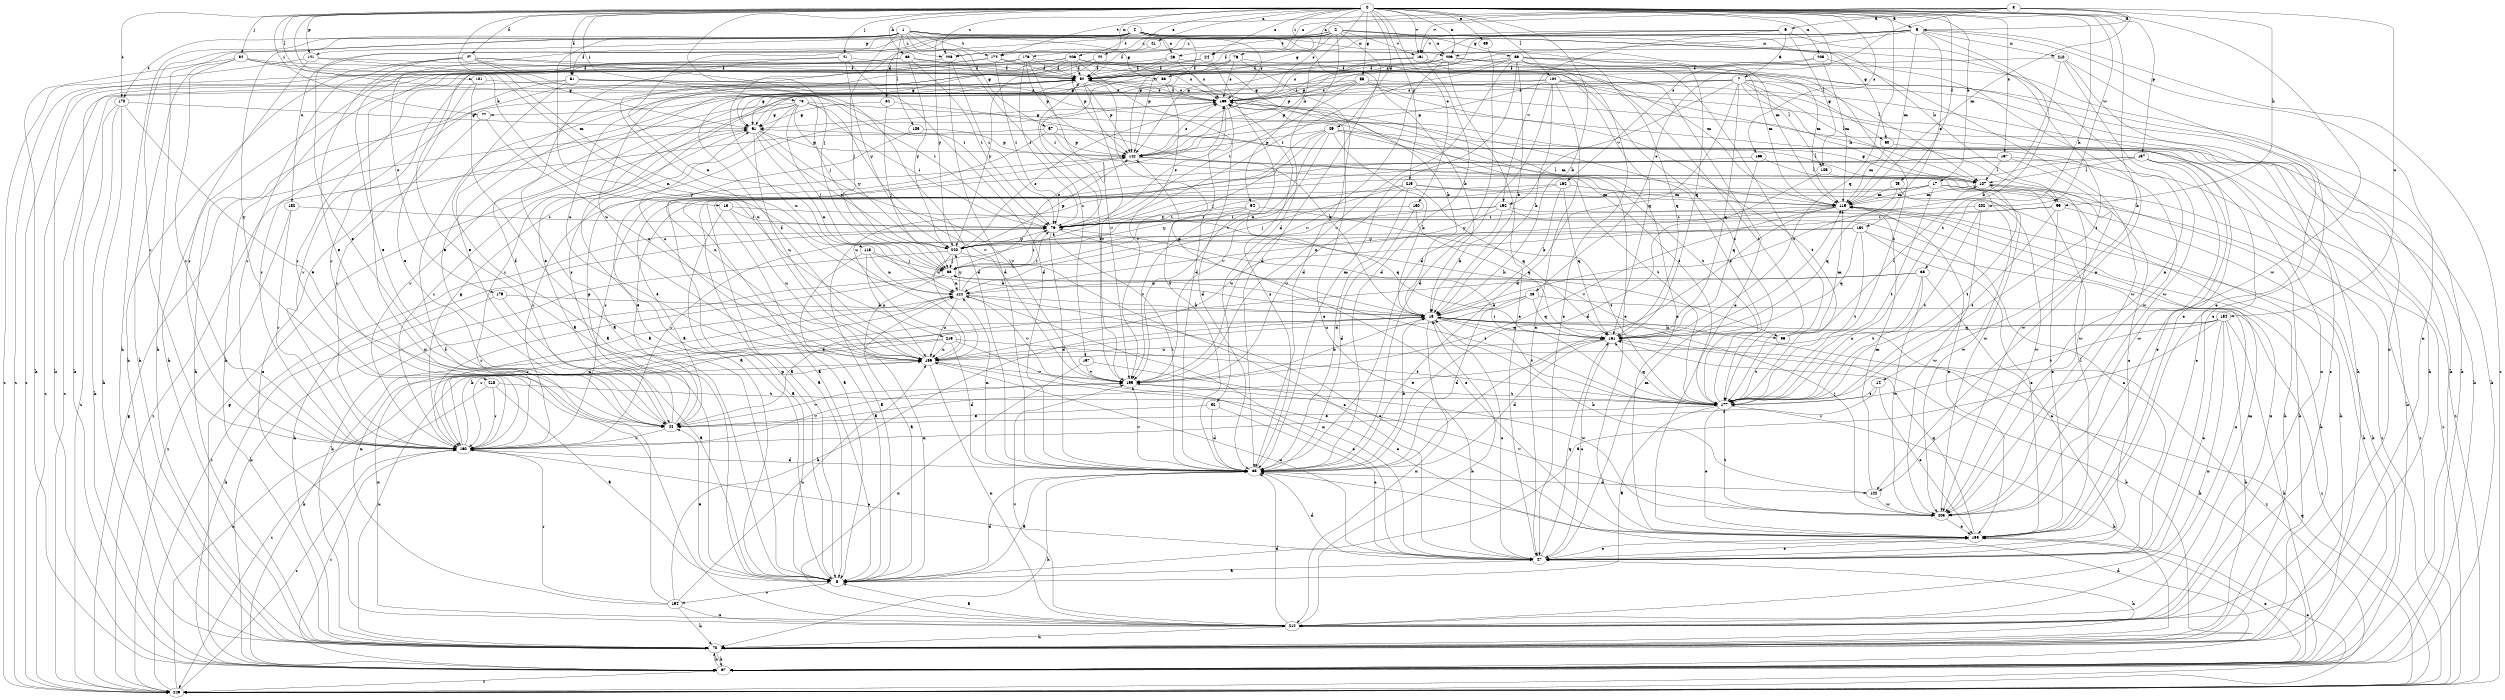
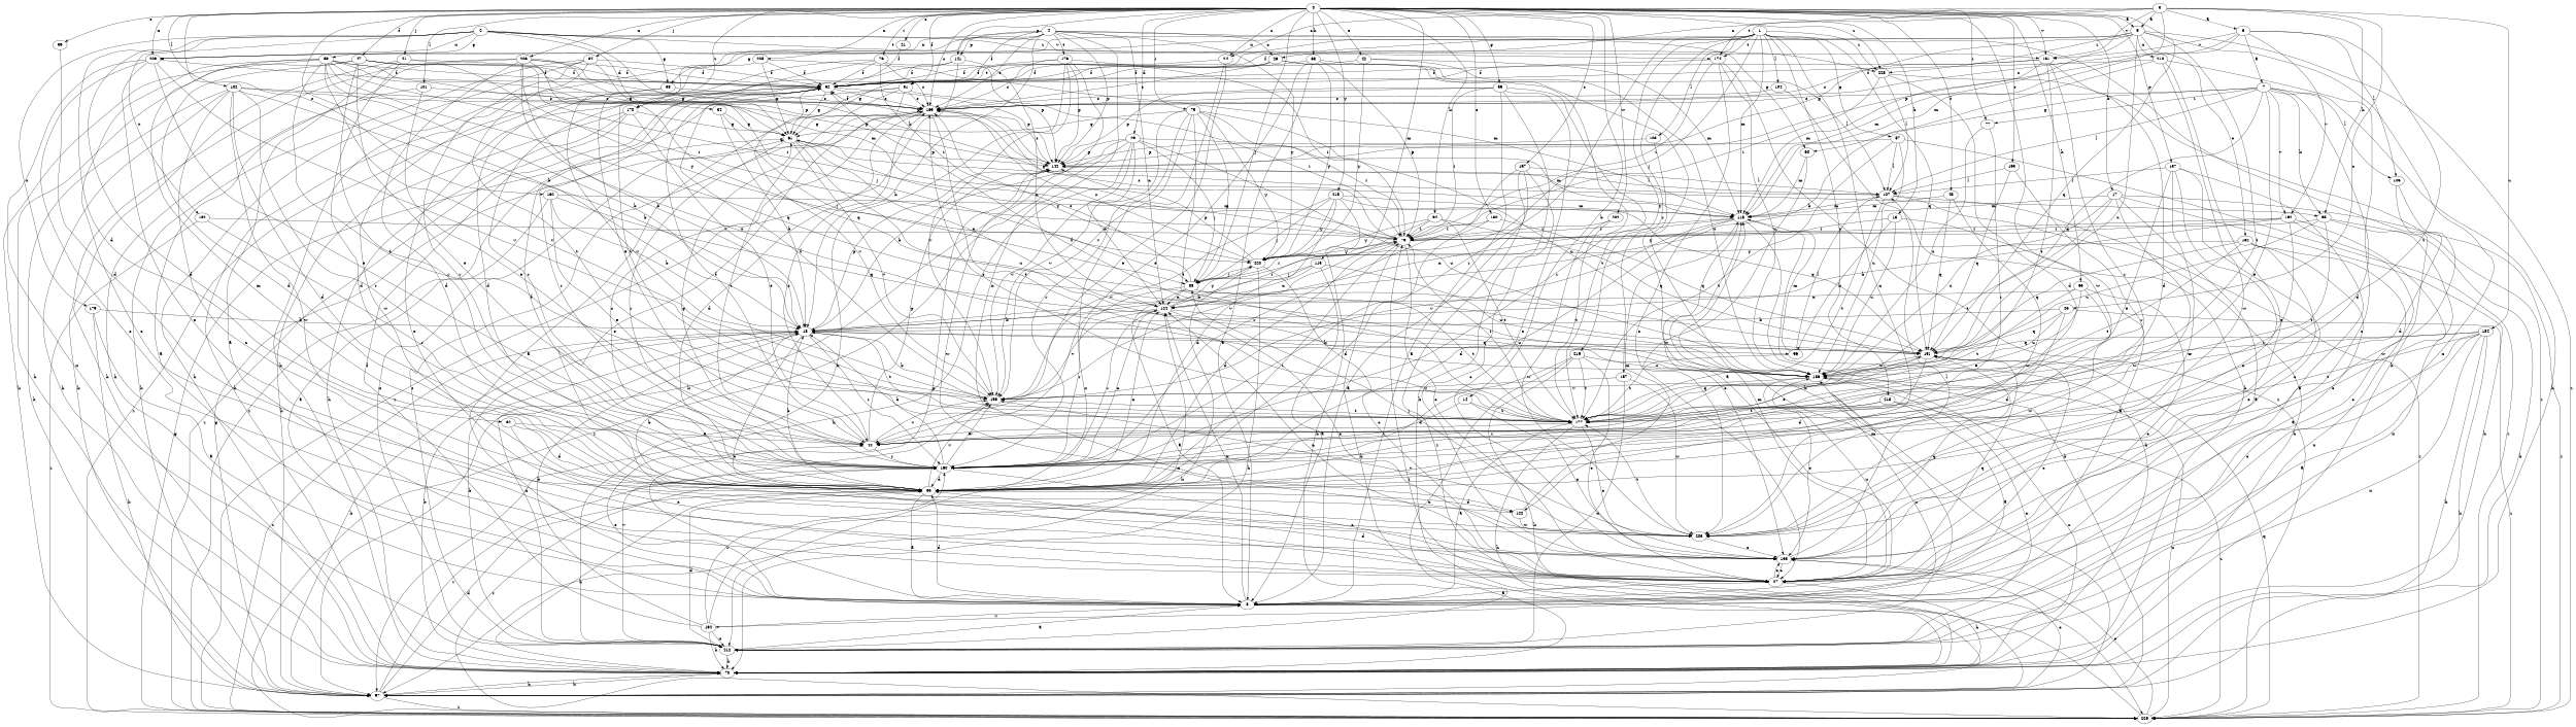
  strict digraph {
    0
    5
    13
    14
    17
    18
    21
    24
    29
    39
    42
    45
    47
    51
    55
    65
    68
    75
    76
    77
    n21 [label=41]
    84
    88
    94
    101
    102
    113
    130
    137
    141
    151
    162
    163
    167
    169
    170
    191
    202
    203
    205
    206
    209
    215
    228
    115
    142
    52
    132
    177
    186
    210
    212
    229
    8
    79
    96
    160
    133
    70
    27
    97
    44
    195
    124
    35
    220
    61
    107
    1
    57
    58
    103
+   104
    122
    157
    174
    218
    219
    2
    32
    34
    59
    95
    179
    182
    3
    6
    25
    26
    184
    7
    105
    192
    4
    60
    176
    194
    0 -> 5 [label=a]
    0 -> 13 [label=b]
    0 -> 14 [label=b]
    0 -> 17 [label=b]
    0 -> 18 [label=b]
    0 -> 21 [label=c]
    0 -> 24 [label=c]
    0 -> 29 [label=d]
    0 -> 39 [label=e]
    0 -> 42 [label=e]
    0 -> 45 [label=f]
    0 -> 47 [label=f]
    0 -> 51 [label=f]
    0 -> 55 [label=g]
    0 -> 65 [label=h]
    0 -> 68 [label=h]
    0 -> 75 [label=i]
    0 -> 76 [label=i]
    0 -> 77 [label=i]
    0 -> n21 [label=j]
    0 -> 84 [label=j]
    0 -> 88 [label=j]
    0 -> 94 [label=k]
    0 -> 101 [label=l]
    0 -> 102 [label=l]
    0 -> 113 [label=m]
    0 -> 130 [label=o]
    0 -> 137 [label=p]
    0 -> 141 [label=p]
    0 -> 151 [label=q]
    0 -> 162 [label=s]
    0 -> 163 [label=s]
    0 -> 167 [label=s]
    0 -> 169 [label=s]
    0 -> 170 [label=t]
    0 -> 191 [label=v]
    0 -> 202 [label=w]
    0 -> 203 [label=w]
    0 -> 205 [label=x]
    0 -> 206 [label=x]
    0 -> 209 [label=x]
    0 -> 215 [label=y]
    0 -> 228 [label=z]
    5 -> 209 [label=x]
    5 -> 228 [label=z]
    5 -> 115 [label=m]
    5 -> 142 [label=p]
    5 -> 52 [label=f]
    5 -> 132 [label=o]
    5 -> 177 [label=t]
    5 -> 186 [label=u]
    5 -> 210 [label=x]
    5 -> 212 [label=x]
    5 -> 229 [label=z]
    13 -> 186 [label=u]
    13 -> 8 [label=a]
    13 -> 79 [label=i]
    13 -> 96 [label=k]
    14 -> 177 [label=t]
    14 -> 160 [label=r]
    14 -> 133 [label=o]
    17 -> 203 [label=w]
    17 -> 115 [label=m]
    17 -> 177 [label=t]
    17 -> 186 [label=u]
    17 -> 229 [label=z]
    17 -> 8 [label=a]
    17 -> 70 [label=h]
    18 -> 151 [label=q]
    18 -> 142 [label=p]
    18 -> 177 [label=t]
    18 -> 212 [label=x]
    18 -> 229 [label=z]
    18 -> 96 [label=k]
    18 -> 160 [label=r]
    18 -> 27 [label=c]
    18 -> 97 [label=k]
    21 -> 52 [label=f]
    24 -> 52 [label=f]
    24 -> 44 [label=e]
    24 -> 195 [label=v]
    29 -> 18 [label=b]
    29 -> 88 [label=j]
    29 -> 115 [label=m]
    29 -> 142 [label=p]
    29 -> 186 [label=u]
    29 -> 229 [label=z]
    29 -> 97 [label=k]
    29 -> 195 [label=v]
    29 -> 124 [label=n]
    39 -> 35 [label=d]
    42 -> 115 [label=m]
    42 -> 52 [label=f]
    42 -> 186 [label=u]
    42 -> 220 [label=y]
    45 -> 151 [label=q]
    45 -> 203 [label=w]
    45 -> 115 [label=m]
    47 -> 52 [label=f]
    47 -> 79 [label=i]
    47 -> 160 [label=r]
    47 -> 70 [label=h]
    47 -> 44 [label=e]
    47 -> 35 [label=d]
    47 -> 61 [label=g]
    51 -> 169 [label=s]
    51 -> 229 [label=z]
    51 -> 8 [label=a]
    51 -> 79 [label=i]
    51 -> 160 [label=r]
    51 -> 133 [label=o]
    55 -> 169 [label=s]
    55 -> 142 [label=p]
    55 -> 177 [label=t]
    55 -> 8 [label=a]
    55 -> 79 [label=i]
    55 -> 133 [label=o]
    55 -> 97 [label=k]
    65 -> 203 [label=w]
    65 -> 177 [label=t]
    65 -> 27 [label=c]
    65 -> 44 [label=e]
    65 -> 124 [label=n]
    68 -> 52 [label=f]
    68 -> 8 [label=a]
    68 -> 79 [label=i]
    68 -> 44 [label=e]
    68 -> 220 [label=y]
    68 -> 107 [label=l]
    75 -> 88 [label=j]
    75 -> 177 [label=t]
    75 -> 186 [label=u]
    75 -> 212 [label=x]
    75 -> 79 [label=i]
    75 -> 160 [label=r]
    75 -> 195 [label=v]
    75 -> 220 [label=y]
    75 -> 61 [label=g]
    76 -> 169 [label=s]
    76 -> 142 [label=p]
    76 -> 52 [label=f]
    76 -> 177 [label=t]
    76 -> 79 [label=i]
    76 -> 35 [label=d]
    77 -> 186 [label=u]
    77 -> 160 [label=r]
    n21 -> 52 [label=f]
    n21 -> 8 [label=a]
    n21 -> 70 [label=h]
    n21 -> 35 [label=d]
    n21 -> 220 [label=y]
    84 -> 88 [label=j]
    84 -> 52 [label=f]
    84 -> 177 [label=t]
    84 -> 160 [label=r]
    84 -> 70 [label=h]
    84 -> 97 [label=k]
    88 -> 169 [label=s]
    88 -> 177 [label=t]
    88 -> 8 [label=a]
    88 -> 79 [label=i]
    88 -> 160 [label=r]
    88 -> 124 [label=n]
    94 -> 151 [label=q]
    94 -> 177 [label=t]
    94 -> 79 [label=i]
    94 -> 195 [label=v]
    94 -> 220 [label=y]
    101 -> 169 [label=s]
    101 -> 8 [label=a]
    101 -> 44 [label=e]
    102 -> 18 [label=b]
    102 -> 169 [label=s]
    102 -> 203 [label=w]
    102 -> 142 [label=p]
    102 -> 160 [label=r]
    102 -> 70 [label=h]
    102 -> 27 [label=c]
    102 -> 97 [label=k]
    102 -> 35 [label=d]
    113 -> 18 [label=b]
    113 -> 88 [label=j]
    113 -> 186 [label=u]
    113 -> 8 [label=a]
    113 -> 124 [label=n]
    130 -> 151 [label=q]
    130 -> 79 [label=i]
    130 -> 35 [label=d]
    137 -> 203 [label=w]
    137 -> 8 [label=a]
    137 -> 133 [label=o]
    137 -> 27 [label=c]
    137 -> 44 [label=e]
    137 -> 107 [label=l]
    141 -> 52 [label=f]
    141 -> 229 [label=z]
    141 -> 160 [label=r]
    141 -> 124 [label=n]
    151 -> 186 [label=u]
    151 -> 27 [label=c]
    151 -> 44 [label=e]
    151 -> 35 [label=d]
    162 -> 18 [label=b]
    162 -> 151 [label=q]
    162 -> 115 [label=m]
    162 -> 8 [label=a]
    162 -> 44 [label=e]
    163 -> 151 [label=q]
    163 -> 160 [label=r]
    163 -> 107 [label=l]
    167 -> 229 [label=z]
    167 -> 8 [label=a]
    167 -> 160 [label=r]
    167 -> 27 [label=c]
    167 -> 107 [label=l]
    169 -> 52 [label=f]
    169 -> 177 [label=t]
    169 -> 212 [label=x]
    169 -> 35 [label=d]
    169 -> 61 [label=g]
    170 -> 229 [label=z]
    170 -> 70 [label=h]
    170 -> 97 [label=k]
    170 -> 44 [label=e]
    170 -> 61 [label=g]
    191 -> 169 [label=s]
    191 -> 115 [label=m]
    191 -> 52 [label=f]
    191 -> 177 [label=t]
    191 -> 160 [label=r]
    191 -> 35 [label=d]
    202 -> 203 [label=w]
    202 -> 177 [label=t]
    202 -> 79 [label=i]
    203 -> 88 [label=j]
    203 -> 177 [label=t]
    203 -> 133 [label=o]
    203 -> 195 [label=v]
    205 -> 203 [label=w]
    205 -> 115 [label=m]
    205 -> 52 [label=f]
    205 -> 61 [label=g]
    206 -> 18 [label=b]
    206 -> 151 [label=q]
    206 -> 142 [label=p]
    206 -> 52 [label=f]
    206 -> 186 [label=u]
    206 -> 70 [label=h]
    206 -> 97 [label=k]
    206 -> 35 [label=d]
    206 -> 61 [label=g]
    209 -> 52 [label=f]
    209 -> 212 [label=x]
    209 -> 133 [label=o]
    209 -> 27 [label=c]
    209 -> 44 [label=e]
    209 -> 195 [label=v]
    215 -> 88 [label=j]
    215 -> 151 [label=q]
    215 -> 115 [label=m]
    215 -> 70 [label=h]
    215 -> 195 [label=v]
    215 -> 35 [label=d]
    215 -> 220 [label=y]
    228 -> 229 [label=z]
    228 -> 79 [label=i]
    228 -> 35 [label=d]
+   228 -> 107 [label=l]
    115 -> 79 [label=i]
    115 -> 133 [label=o]
    115 -> 70 [label=h]
    115 -> 97 [label=k]
    115 -> 195 [label=v]
    115 -> 124 [label=n]
    115 -> 35 [label=d]
    142 -> 169 [label=s]
    142 -> 203 [label=w]
    142 -> 107 [label=l]
    52 -> 169 [label=s]
    52 -> 142 [label=p]
    52 -> 229 [label=z]
    52 -> 160 [label=r]
    52 -> 133 [label=o]
    52 -> 195 [label=v]
    52 -> 61 [label=g]
    132 -> 151 [label=q]
    132 -> 177 [label=t]
    132 -> 212 [label=x]
    132 -> 8 [label=a]
    132 -> 133 [label=o]
    132 -> 220 [label=y]
    177 -> 151 [label=q]
    177 -> 169 [label=s]
    177 -> 8 [label=a]
    177 -> 79 [label=i]
    177 -> 133 [label=o]
    177 -> 70 [label=h]
    177 -> 44 [label=e]
    186 -> 52 [label=f]
    186 -> 212 [label=x]
    186 -> 133 [label=o]
    186 -> 195 [label=v]
    210 -> 18 [label=b]
    210 -> 203 [label=w]
    210 -> 52 [label=f]
    210 -> 133 [label=o]
    210 -> 27 [label=c]
    212 -> 18 [label=b]
    212 -> 169 [label=s]
    212 -> 115 [label=m]
    212 -> 8 [label=a]
    212 -> 70 [label=h]
    212 -> 195 [label=v]
    212 -> 35 [label=d]
    229 -> 151 [label=q]
    229 -> 186 [label=u]
    229 -> 79 [label=i]
    229 -> 160 [label=r]
    229 -> 133 [label=o]
    229 -> 61 [label=g]
    8 -> 142 [label=p]
    8 -> 44 [label=e]
    8 -> 124 [label=n]
    8 -> 35 [label=d]
    8 -> 194 [label=v]
    79 -> 169 [label=s]
    79 -> 133 [label=o]
    79 -> 70 [label=h]
    79 -> 35 [label=d]
    79 -> 220 [label=y]
    96 -> 115 [label=m]
    96 -> 177 [label=t]
    96 -> 107 [label=l]
    160 -> 18 [label=b]
    160 -> 27 [label=c]
    160 -> 195 [label=v]
    160 -> 124 [label=n]
    160 -> 35 [label=d]
    160 -> 61 [label=g]
    133 -> 151 [label=q]
    133 -> 27 [label=c]
    133 -> 107 [label=l]
    70 -> 18 [label=b]
    70 -> 186 [label=u]
    70 -> 97 [label=k]
    27 -> 151 [label=q]
    27 -> 115 [label=m]
    27 -> 186 [label=u]
    27 -> 8 [label=a]
    27 -> 133 [label=o]
    27 -> 70 [label=h]
    27 -> 124 [label=n]
    27 -> 35 [label=d]
    97 -> 229 [label=z]
    97 -> 160 [label=r]
    97 -> 133 [label=o]
    97 -> 70 [label=h]
    97 -> 35 [label=d]
    97 -> 61 [label=g]
    44 -> 169 [label=s]
    44 -> 142 [label=p]
    44 -> 52 [label=f]
    44 -> 160 [label=r]
    44 -> 195 [label=v]
    195 -> 18 [label=b]
    195 -> 52 [label=f]
    195 -> 177 [label=t]
    124 -> 18 [label=b]
    124 -> 186 [label=u]
    124 -> 79 [label=i]
    124 -> 160 [label=r]
    124 -> 133 [label=o]
    124 -> 195 [label=v]
    124 -> 220 [label=y]
    35 -> 18 [label=b]
    35 -> 169 [label=s]
    35 -> 52 [label=f]
    35 -> 8 [label=a]
    35 -> 79 [label=i]
    35 -> 70 [label=h]
    35 -> 195 [label=v]
    35 -> 124 [label=n]
    35 -> 122 [label=d]
    220 -> 88 [label=j]
    220 -> 169 [label=s]
    220 -> 142 [label=p]
    220 -> 70 [label=h]
    220 -> 27 [label=c]
    220 -> 97 [label=k]
    61 -> 142 [label=p]
    61 -> 186 [label=u]
    61 -> 160 [label=r]
    61 -> 195 [label=v]
    61 -> 124 [label=n]
    61 -> 220 [label=y]
    107 -> 115 [label=m]
    107 -> 177 [label=t]
    107 -> 229 [label=z]
    107 -> 70 [label=h]
    107 -> 61 [label=g]
    1 -> 88 [label=j]
    1 -> 151 [label=q]
    1 -> 170 [label=t]
    1 -> 228 [label=z]
    1 -> 115 [label=m]
    1 -> 160 [label=r]
    1 -> 70 [label=h]
    1 -> 57 [label=g]
    1 -> 58 [label=g]
    1 -> 103 [label=l]
+   1 -> 104 [label=l]
    1 -> 122 [label=n]
    1 -> 157 [label=r]
    1 -> 174 [label=t]
    1 -> 218 [label=y]
    1 -> 219 [label=y]
    57 -> 142 [label=p]
    57 -> 177 [label=t]
    57 -> 186 [label=u]
    57 -> 229 [label=z]
    57 -> 107 [label=l]
    58 -> 169 [label=s]
    58 -> 70 [label=h]
    58 -> 195 [label=v]
    103 -> 142 [label=p]
    103 -> 8 [label=a]
+   104 -> 169 [label=s]
+   104 -> 70 [label=h]
    122 -> 18 [label=b]
    122 -> 203 [label=w]
    122 -> 115 [label=m]
    157 -> 203 [label=w]
    157 -> 212 [label=x]
    157 -> 195 [label=v]
    174 -> 52 [label=f]
    174 -> 186 [label=u]
    174 -> 229 [label=z]
    174 -> 79 [label=i]
    174 -> 27 [label=c]
    218 -> 177 [label=t]
    218 -> 229 [label=z]
    218 -> 8 [label=a]
    218 -> 160 [label=r]
    219 -> 177 [label=t]
    219 -> 186 [label=u]
    219 -> 212 [label=x]
    219 -> 27 [label=c]
    219 -> 97 [label=k]
    219 -> 35 [label=d]
    2 -> 191 [label=v]
    2 -> 209 [label=x]
    2 -> 228 [label=z]
    2 -> 35 [label=d]
    2 -> 58 [label=g]
    2 -> 174 [label=t]
    2 -> 32 [label=d]
    2 -> 34 [label=d]
    2 -> 59 [label=g]
    2 -> 95 [label=k]
    2 -> 179 [label=u]
    2 -> 182 [label=u]
    32 -> 27 [label=c]
    32 -> 44 [label=e]
    32 -> 35 [label=d]
    34 -> 18 [label=b]
    34 -> 88 [label=j]
    34 -> 61 [label=g]
    59 -> 18 [label=b]
    59 -> 151 [label=q]
    59 -> 115 [label=m]
    59 -> 142 [label=p]
    59 -> 52 [label=f]
    59 -> 177 [label=t]
    59 -> 79 [label=i]
    59 -> 27 [label=c]
    59 -> 97 [label=k]
    59 -> 195 [label=v]
    59 -> 35 [label=m]
    95 -> 177 [label=t]
    95 -> 186 [label=u]
    95 -> 79 [label=i]
    95 -> 133 [label=o]
    95 -> 97 [label=k]
    179 -> 18 [label=b]
    179 -> 8 [label=a]
    179 -> 97 [label=k]
    182 -> 229 [label=z]
    182 -> 79 [label=i]
    182 -> 160 [label=r]
    3 -> 5 [label=a]
    3 -> 24 [label=c]
    3 -> 191 [label=v]
    3 -> 115 [label=m]
    3 -> 174 [label=t]
    3 -> 95 [label=k]
    3 -> 6 [label=a]
    3 -> 25 [label=c]
    3 -> 26 [label=c]
    3 -> 184 [label=u]
    6 -> 169 [label=s]
    6 -> 191 [label=v]
    6 -> 142 [label=p]
    6 -> 177 [label=t]
    6 -> 7 [label=a]
    6 -> 105 [label=l]
    6 -> 192 [label=v]
    25 -> 18 [label=b]
    25 -> 151 [label=q]
    25 -> 186 [label=u]
    25 -> 229 [label=z]
    25 -> 35 [label=d]
    26 -> 169 [label=s]
    26 -> 52 [label=f]
    26 -> 160 [label=r]
    26 -> 97 [label=k]
    26 -> 61 [label=g]
    184 -> 151 [label=q]
    184 -> 177 [label=t]
    184 -> 186 [label=u]
    184 -> 212 [label=x]
    184 -> 8 [label=a]
    184 -> 70 [label=h]
    184 -> 27 [label=c]
    184 -> 97 [label=k]
    7 -> 77 [label=i]
    7 -> 151 [label=q]
    7 -> 169 [label=s]
    7 -> 70 [label=h]
    7 -> 44 [label=e]
    7 -> 35 [label=d]
    7 -> 107 [label=l]
    7 -> 95 [label=k]
    7 -> 105 [label=l]
    7 -> 192 [label=v]
    7 -> 60 [label=g]
    105 -> 203 [label=w]
    105 -> 35 [label=d]
    192 -> 18 [label=b]
    192 -> 212 [label=x]
    192 -> 79 [label=i]
    192 -> 160 [label=r]
    192 -> 27 [label=c]
    192 -> 220 [label=y]
    4 -> 18 [label=b]
    4 -> 51 [label=f]
    4 -> 141 [label=p]
    4 -> 169 [label=s]
    4 -> 209 [label=x]
    4 -> 142 [label=p]
    4 -> 70 [label=h]
    4 -> 44 [label=e]
    4 -> 124 [label=n]
    4 -> 220 [label=y]
    4 -> 122 [label=n]
    4 -> 26 [label=c]
    4 -> 60 [label=g]
    4 -> 176 [label=t]
    60 -> 203 [label=w]
    60 -> 115 [label=m]
    176 -> 169 [label=s]
    176 -> 142 [label=p]
    176 -> 52 [label=f]
    176 -> 212 [label=x]
    176 -> 79 [label=i]
    176 -> 97 [label=k]
    176 -> 195 [label=v]
    194 -> 18 [label=b]
    194 -> 52 [label=f]
    194 -> 186 [label=u]
    194 -> 212 [label=x]
    194 -> 160 [label=r]
    194 -> 70 [label=h]
    194 -> 124 [label=n]
  }
